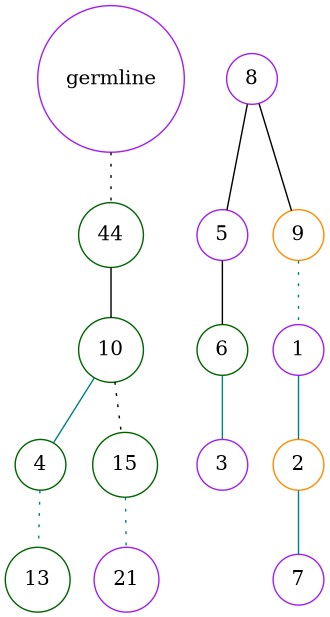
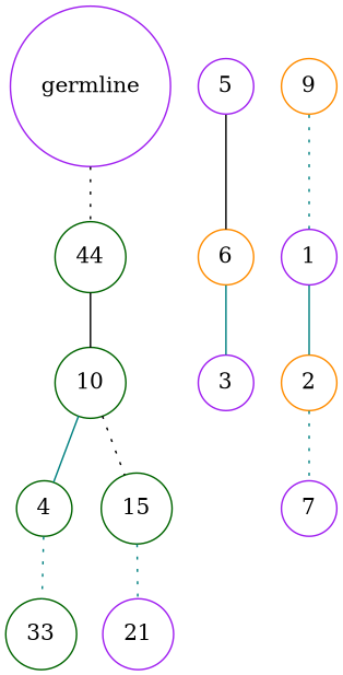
  graph {
    rankdir=UD
    splines=line
    node [color=purple shape=circle]
    edge [color=teal style=solid]
    n1 [label=germline]
    n2 [color=darkgreen label=44]
    n3 [color=darkgreen label=10]
    n4 [color=darkgreen label=4]
    n5 [color=darkgreen label=15]
-   n6 [color=darkgreen label=13]
+   n6 [color=darkgreen label=33]
    n7 [label=21]
-   n8 [label=8]
    n9 [label=5]
    n10 [color=darkorange label=9]
-   n11 [color=darkgreen label=6]
+   n11 [color=darkorange label=6]
    n12 [label=1]
    n13 [label=3]
    n14 [color=darkorange label=2]
    n15 [label=7]
    n1 -- n2 [color=black style=dotted]
    n2 -- n3 [color=black]
    n3 -- n4
    n3 -- n5 [color=black style=dotted]
    n4 -- n6 [style=dotted]
    n5 -- n7 [style=dotted]
-   n8 -- n9 [color=black]
-   n8 -- n10 [color=black]
    n9 -- n11 [color=black]
    n10 -- n12 [style=dotted]
    n11 -- n13
    n12 -- n14
-   n14 -- n15
+   n14 -- n15 [style=dotted]
  }
